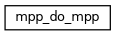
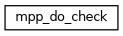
  digraph {
    rankdir=LR
-   n1 [color=black fillcolor=white fontname=Helvetica fontsize=10 height=0.2 label=mpp_do_mpp shape=record style=filled width=0.4]
+   n1 [color=black fillcolor=white fontname=Helvetica fontsize=10 height=0.2 label=mpp_do_check shape=record style=filled width=0.4]
  }
